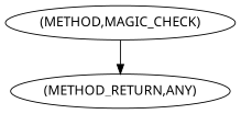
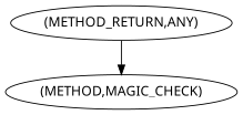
  digraph {
    fontname="Noto Sans"
    node [fontname="Noto Sans"]
    n1 [label=<(METHOD,MAGIC_CHECK)>]
    n2 [label=<(METHOD_RETURN,ANY)>]
-   n1 -> n2 [fontname="Noto Sans"]
+   n2 -> n1 [fontname="Noto Sans"]
  }
